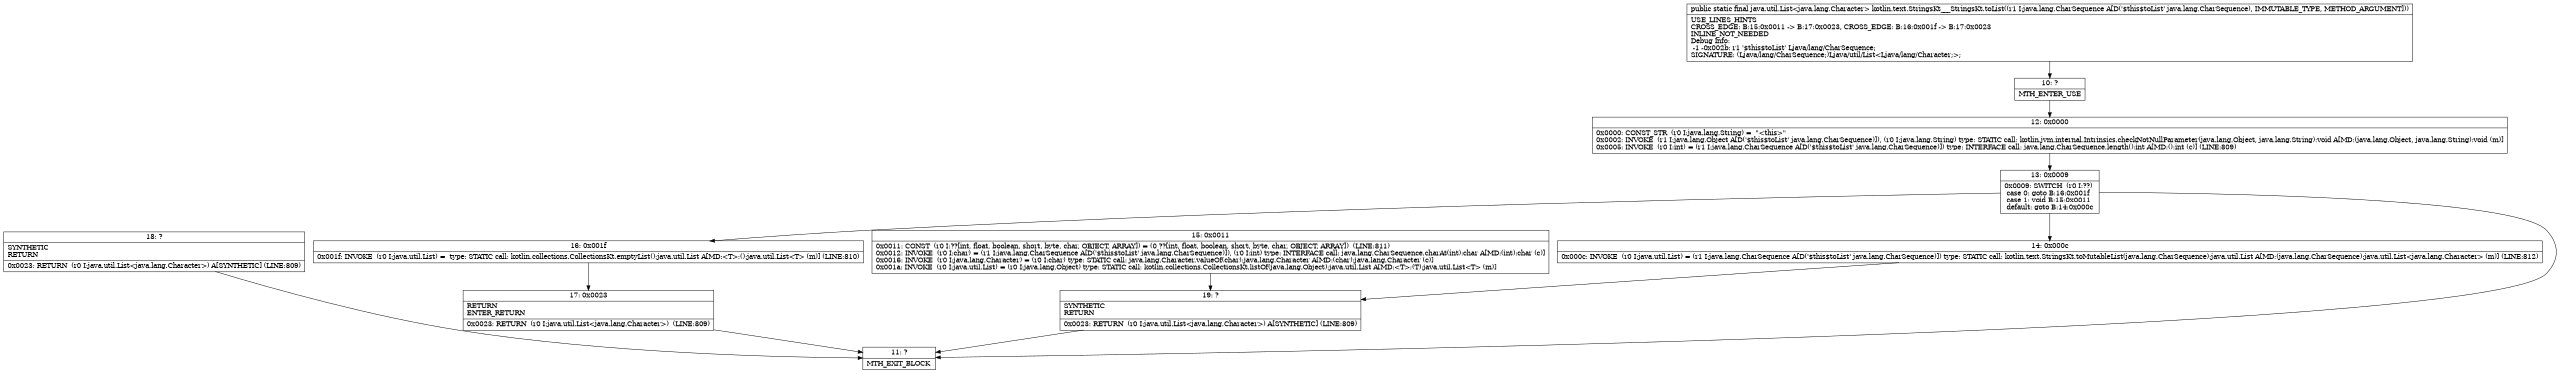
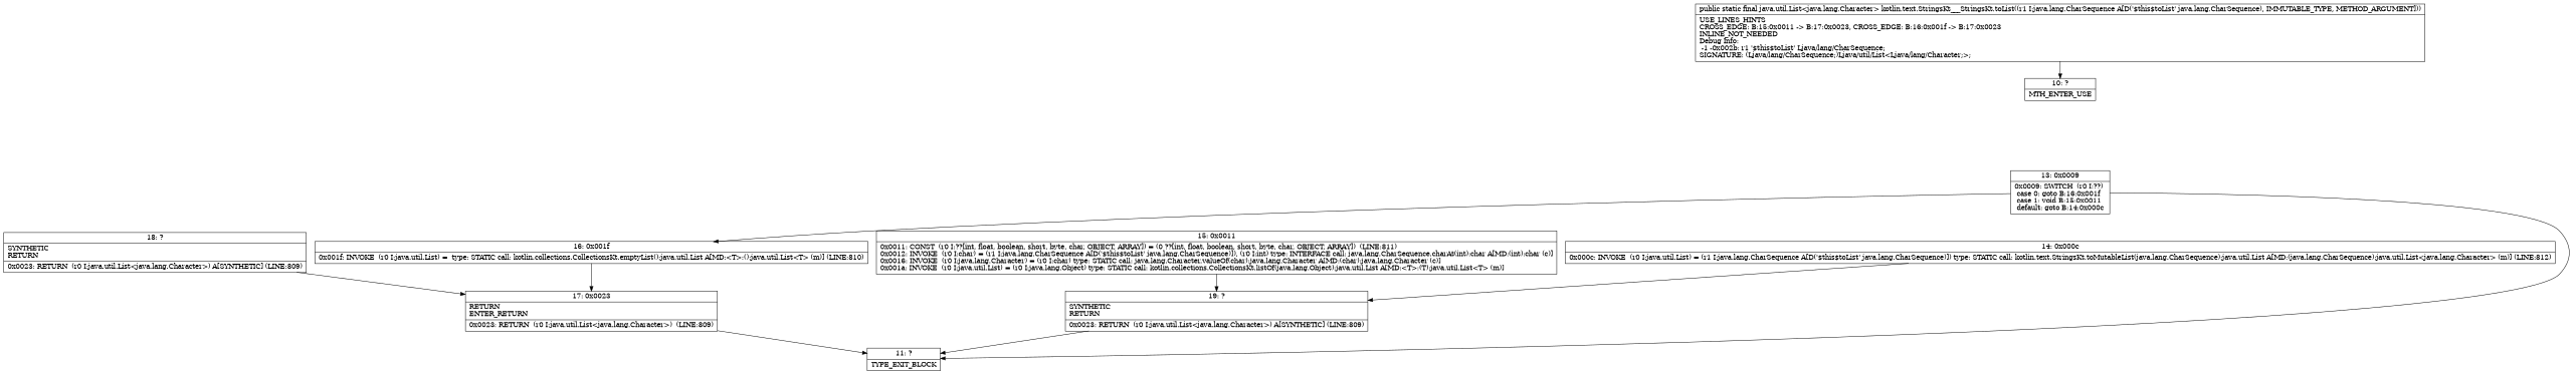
  digraph {
    node [shape=record]
    n1 [label="{10\:\ ?|MTH_ENTER_USE\l}"]
-   n2 [label="{12\:\ 0x0000|0x0000: CONST_STR  (r0 I:java.lang.String) =  \"\<this\>\" \l0x0002: INVOKE  (r1 I:java.lang.Object A[D('$this$toList' java.lang.CharSequence)]), (r0 I:java.lang.String) type: STATIC call: kotlin.jvm.internal.Intrinsics.checkNotNullParameter(java.lang.Object, java.lang.String):void A[MD:(java.lang.Object, java.lang.String):void (m)]\l0x0005: INVOKE  (r0 I:int) = (r1 I:java.lang.CharSequence A[D('$this$toList' java.lang.CharSequence)]) type: INTERFACE call: java.lang.CharSequence.length():int A[MD:():int (c)] (LINE:809)\l}"]
    n3 [label="{13\:\ 0x0009|0x0009: SWITCH  (r0 I:??)\l case 0: goto B:16:0x001f\l case 1: void B:15:0x0011\l default: goto B:14:0x000c \l}"]
    n4 [label="{14\:\ 0x000c|0x000c: INVOKE  (r0 I:java.util.List) = (r1 I:java.lang.CharSequence A[D('$this$toList' java.lang.CharSequence)]) type: STATIC call: kotlin.text.StringsKt.toMutableList(java.lang.CharSequence):java.util.List A[MD:(java.lang.CharSequence):java.util.List\<java.lang.Character\> (m)] (LINE:812)\l}"]
    n5 [label="{16\:\ 0x001f|0x001f: INVOKE  (r0 I:java.util.List) =  type: STATIC call: kotlin.collections.CollectionsKt.emptyList():java.util.List A[MD:\<T\>:():java.util.List\<T\> (m)] (LINE:810)\l}"]
-   n6 [label="{11\:\ ?|MTH_EXIT_BLOCK\l}"]
+   n6 [label="{11\:\ ?|TYPE_EXIT_BLOCK\l}"]
    n7 [label="{19\:\ ?|SYNTHETIC\lRETURN\l|0x0023: RETURN  (r0 I:java.util.List\<java.lang.Character\>) A[SYNTHETIC] (LINE:809)\l}"]
    n8 [label="{15\:\ 0x0011|0x0011: CONST  (r0 I:??[int, float, boolean, short, byte, char, OBJECT, ARRAY]) = (0 ??[int, float, boolean, short, byte, char, OBJECT, ARRAY])  (LINE:811)\l0x0012: INVOKE  (r0 I:char) = (r1 I:java.lang.CharSequence A[D('$this$toList' java.lang.CharSequence)]), (r0 I:int) type: INTERFACE call: java.lang.CharSequence.charAt(int):char A[MD:(int):char (c)]\l0x0016: INVOKE  (r0 I:java.lang.Character) = (r0 I:char) type: STATIC call: java.lang.Character.valueOf(char):java.lang.Character A[MD:(char):java.lang.Character (c)]\l0x001a: INVOKE  (r0 I:java.util.List) = (r0 I:java.lang.Object) type: STATIC call: kotlin.collections.CollectionsKt.listOf(java.lang.Object):java.util.List A[MD:\<T\>:(T):java.util.List\<T\> (m)]\l}"]
    n9 [label="{17\:\ 0x0023|RETURN\lENTER_RETURN\l|0x0023: RETURN  (r0 I:java.util.List\<java.lang.Character\>)  (LINE:809)\l}"]
    n10 [label="{18\:\ ?|SYNTHETIC\lRETURN\l|0x0023: RETURN  (r0 I:java.util.List\<java.lang.Character\>) A[SYNTHETIC] (LINE:809)\l}"]
    n11 [label="{public static final java.util.List\<java.lang.Character\> kotlin.text.StringsKt___StringsKt.toList((r1 I:java.lang.CharSequence A[D('$this$toList' java.lang.CharSequence), IMMUTABLE_TYPE, METHOD_ARGUMENT]))  | USE_LINES_HINTS\lCROSS_EDGE: B:15:0x0011 \-\> B:17:0x0023, CROSS_EDGE: B:16:0x001f \-\> B:17:0x0023\lINLINE_NOT_NEEDED\lDebug Info:\l  \-1 \-0x002b: r1 '$this$toList' Ljava\/lang\/CharSequence;\lSIGNATURE: (Ljava\/lang\/CharSequence;)Ljava\/util\/List\<Ljava\/lang\/Character;\>;\l}"]
-   n1 -> n2
-   n2 -> n3
-   n3 -> n4
    n3 -> n5
    n3 -> n6
    n4 -> n7
    n5 -> n9
    n7 -> n6
    n8 -> n7
    n9 -> n6
-   n10 -> n6
+   n10 -> n9
    n11 -> n1
  }
